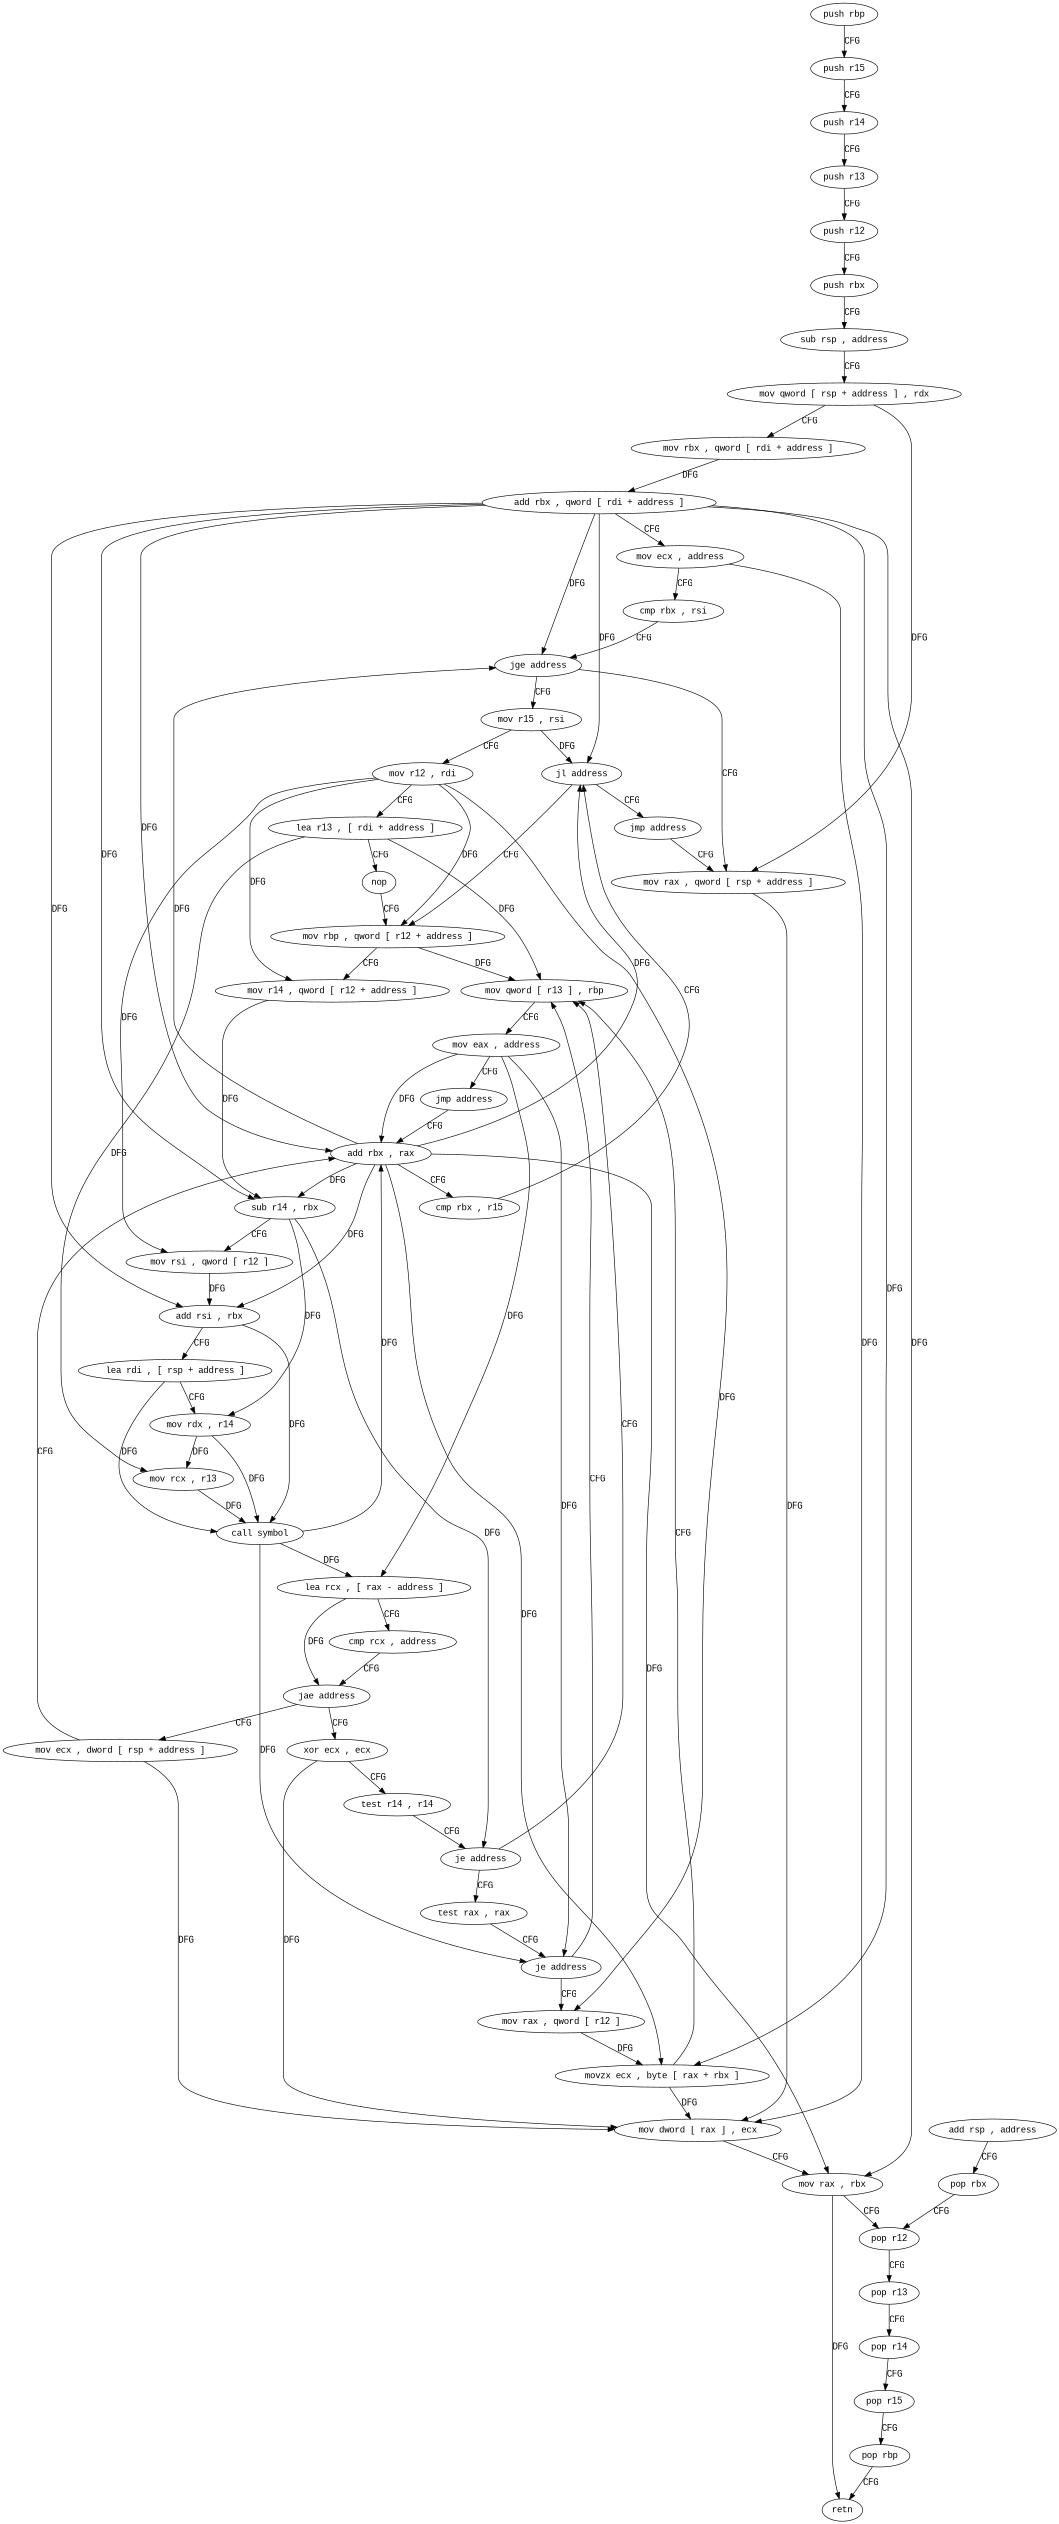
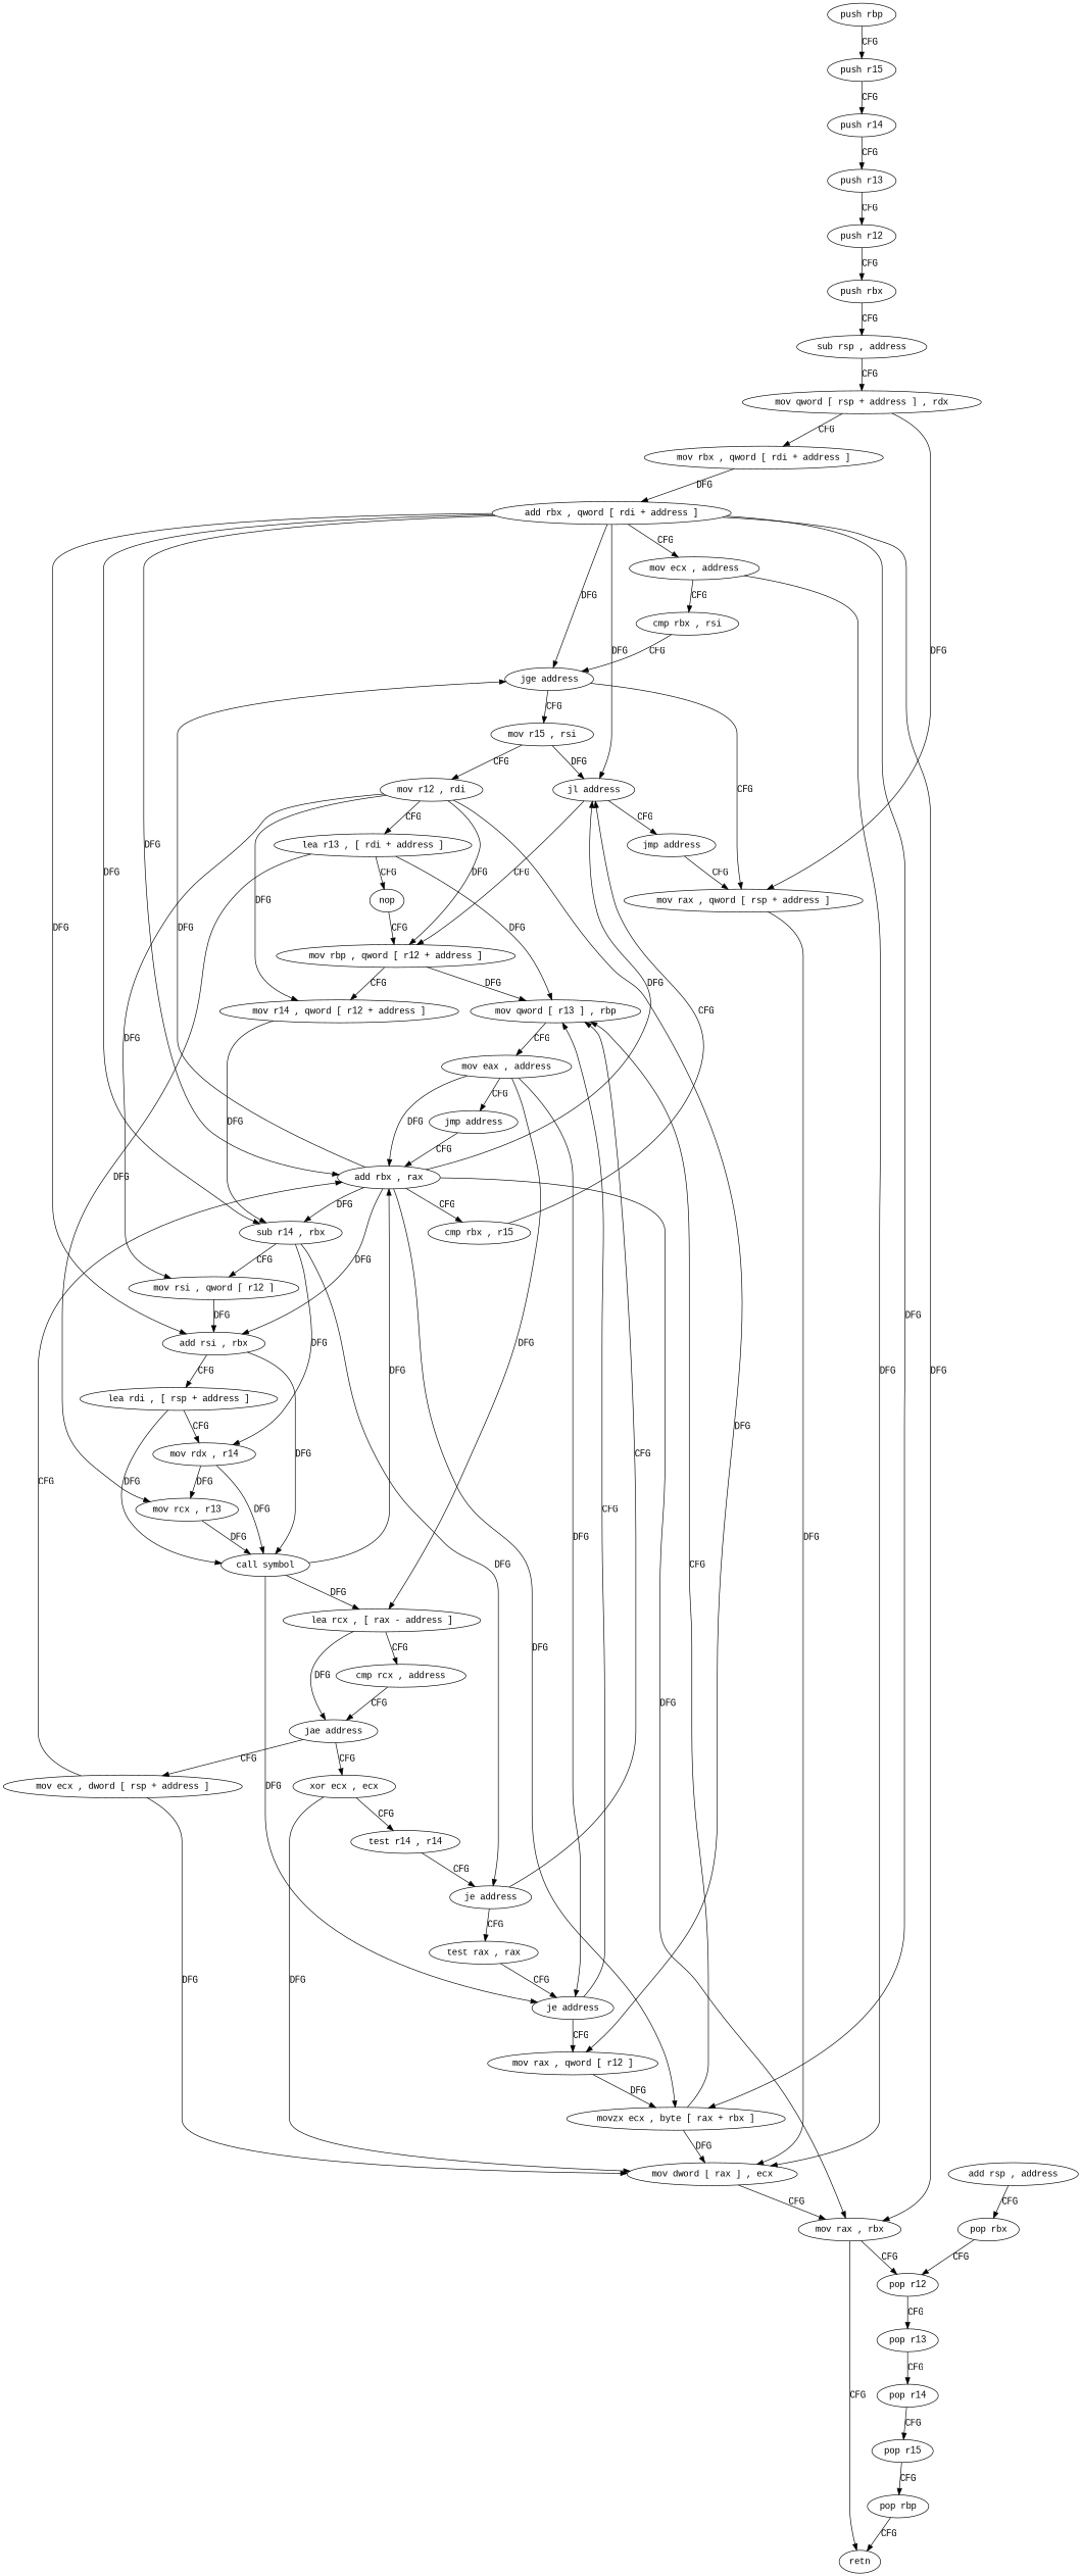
  digraph {
    fontname="Liberation Mono"
    node [fontname="Liberation Mono"]
    edge [fontname="Liberation Mono"]
    n1 [label="push rbp"]
    n2 [label="push r15"]
    n3 [label="push r14"]
    n4 [label="push r13"]
    n5 [label="push r12"]
    n6 [label="push rbx"]
    n7 [label="sub rsp , address"]
    n8 [label="mov qword [ rsp + address ] , rdx"]
    n9 [label="mov rbx , qword [ rdi + address ]"]
    n10 [label="mov rax , qword [ rsp + address ]"]
    n11 [label="add rbx , qword [ rdi + address ]"]
    n12 [label="mov dword [ rax ] , ecx"]
    n13 [label="mov ecx , address"]
    n14 [label="jge address"]
    n15 [label="mov rax , rbx"]
    n16 [label="add rbx , rax"]
    n17 [label="sub r14 , rbx"]
    n18 [label="add rsi , rbx"]
    n19 [label="jl address"]
    n20 [label="movzx ecx , byte [ rax + rbx ]"]
    n21 [label="cmp rbx , rsi"]
    n22 [label="mov r15 , rsi"]
    n23 [label=retn]
    n24 [label="pop r12"]
    n25 [label="cmp rbx , r15"]
    n26 [label="mov rsi , qword [ r12 ]"]
    n27 [label="je address"]
    n28 [label="mov rdx , r14"]
    n29 [label="lea rdi , [ rsp + address ]"]
    n30 [label="call symbol"]
    n31 [label="mov rbp , qword [ r12 + address ]"]
    n32 [label="jmp address"]
    n33 [label="mov qword [ r13 ] , rbp"]
    n34 [label="mov r12 , rdi"]
    n35 [label="lea r13 , [ rdi + address ]"]
    n36 [label="mov rax , qword [ r12 ]"]
    n37 [label="mov r14 , qword [ r12 + address ]"]
    n38 [label="add rsp , address"]
    n39 [label="pop rbx"]
    n40 [label="pop r13"]
    n41 [label="pop r14"]
    n42 [label="pop r15"]
    n43 [label="pop rbp"]
    n44 [label=nop]
    n45 [label="mov rcx , r13"]
    n46 [label="mov eax , address"]
    n47 [label="xor ecx , ecx"]
    n48 [label="test r14 , r14"]
    n49 [label="test rax , rax"]
    n50 [label="je address"]
    n51 [label="jmp address"]
    n52 [label="lea rcx , [ rax - address ]"]
    n53 [label="mov ecx , dword [ rsp + address ]"]
    n54 [label="cmp rcx , address"]
    n55 [label="jae address"]
    n1 -> n2 [label=CFG]
    n2 -> n3 [label=CFG]
    n3 -> n4 [label=CFG]
    n4 -> n5 [label=CFG]
    n5 -> n6 [label=CFG]
    n6 -> n7 [label=CFG]
    n7 -> n8 [label=CFG]
    n8 -> n9 [label=CFG]
    n8 -> n10 [label=DFG]
    n9 -> n11 [label=DFG]
    n10 -> n12 [label=DFG]
    n11 -> n13 [label=CFG]
    n11 -> n14 [label=DFG]
    n11 -> n15 [label=DFG]
    n11 -> n16 [label=DFG]
    n11 -> n17 [label=DFG]
    n11 -> n18 [label=DFG]
    n11 -> n19 [label=DFG]
    n11 -> n20 [label=DFG]
    n12 -> n15 [label=CFG]
    n13 -> n12 [label=DFG]
    n13 -> n21 [label=CFG]
    n14 -> n10 [label=CFG]
    n14 -> n22 [label=CFG]
-   n15 -> n23 [label=DFG]
+   n15 -> n23 [label=CFG]
    n15 -> n24 [label=CFG]
    n16 -> n14 [label=DFG]
    n16 -> n15 [label=DFG]
    n16 -> n17 [label=DFG]
    n16 -> n18 [label=DFG]
    n16 -> n19 [label=DFG]
    n16 -> n20 [label=DFG]
    n16 -> n25 [label=CFG]
    n17 -> n26 [label=CFG]
    n17 -> n27 [label=DFG]
    n17 -> n28 [label=DFG]
    n18 -> n29 [label=CFG]
    n18 -> n30 [label=DFG]
    n19 -> n31 [label=CFG]
    n19 -> n32 [label=CFG]
    n20 -> n12 [label=DFG]
    n20 -> n33 [label=CFG]
    n21 -> n14 [label=CFG]
    n22 -> n19 [label=DFG]
    n22 -> n34 [label=CFG]
    n24 -> n40 [label=CFG]
    n25 -> n19 [label=CFG]
    n26 -> n18 [label=DFG]
    n27 -> n33 [label=CFG]
    n27 -> n49 [label=CFG]
    n28 -> n30 [label=DFG]
    n28 -> n45 [label=DFG]
    n29 -> n28 [label=CFG]
    n29 -> n30 [label=DFG]
    n30 -> n16 [label=DFG]
    n30 -> n50 [label=DFG]
    n30 -> n52 [label=DFG]
    n31 -> n33 [label=DFG]
    n31 -> n37 [label=CFG]
    n32 -> n10 [label=CFG]
    n33 -> n46 [label=CFG]
    n34 -> n26 [label=DFG]
    n34 -> n31 [label=DFG]
    n34 -> n35 [label=CFG]
    n34 -> n36 [label=DFG]
    n34 -> n37 [label=DFG]
    n35 -> n33 [label=DFG]
    n35 -> n44 [label=CFG]
    n35 -> n45 [label=DFG]
    n36 -> n20 [label=DFG]
    n37 -> n17 [label=DFG]
    n38 -> n39 [label=CFG]
    n39 -> n24 [label=CFG]
    n40 -> n41 [label=CFG]
    n41 -> n42 [label=CFG]
    n42 -> n43 [label=CFG]
    n43 -> n23 [label=CFG]
    n44 -> n31 [label=CFG]
    n45 -> n30 [label=DFG]
    n46 -> n16 [label=DFG]
    n46 -> n50 [label=DFG]
    n46 -> n51 [label=CFG]
    n46 -> n52 [label=DFG]
    n47 -> n12 [label=DFG]
    n47 -> n48 [label=CFG]
    n48 -> n27 [label=CFG]
    n49 -> n50 [label=CFG]
    n50 -> n33 [label=CFG]
    n50 -> n36 [label=CFG]
    n51 -> n16 [label=CFG]
    n52 -> n54 [label=CFG]
    n52 -> n55 [label=DFG]
    n53 -> n12 [label=DFG]
    n53 -> n16 [label=CFG]
    n54 -> n55 [label=CFG]
    n55 -> n47 [label=CFG]
    n55 -> n53 [label=CFG]
  }
